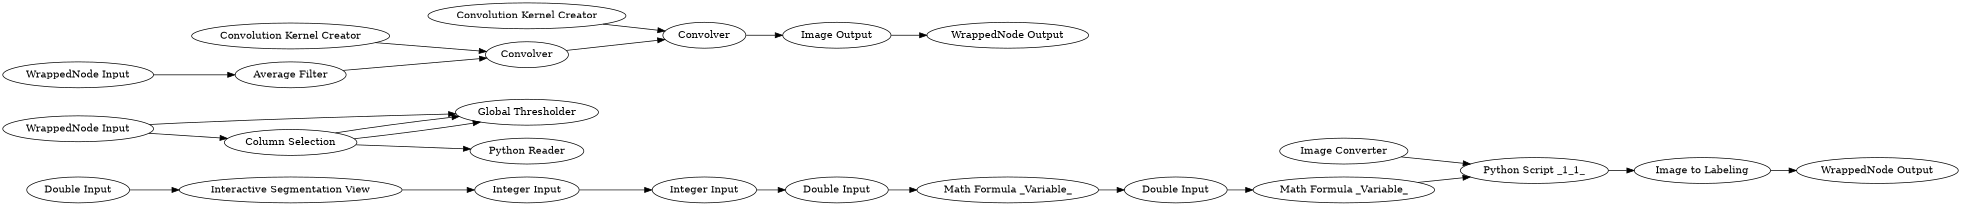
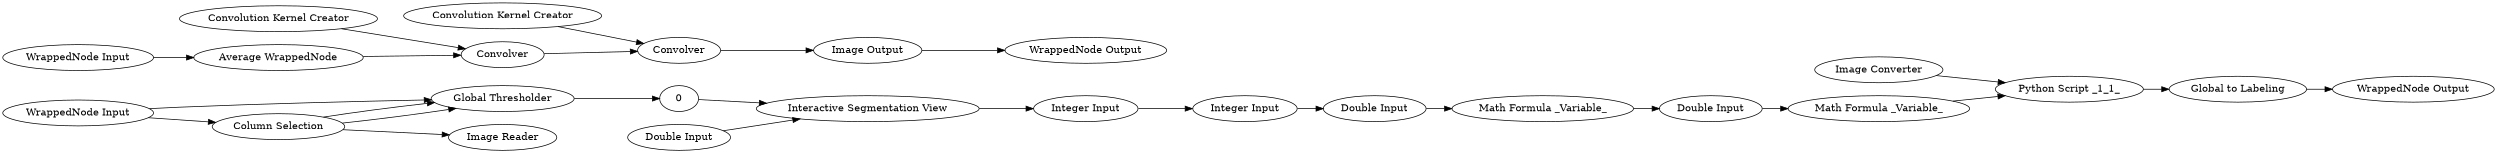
  digraph {
    rankdir=LR
    n1 [label="Python Script _1_1_"]
-   n2 [label="Image to Labeling"]
+   n2 [label="Global to Labeling"]
    n3 [label="WrappedNode Output"]
    n4 [label="Integer Input"]
    n5 [label="Integer Input"]
    n6 [label="Double Input"]
    n7 [label="WrappedNode Input"]
    n8 [label="Column Selection"]
    n9 [label="Global Thresholder"]
-   n10 [label="Python Reader"]
+   n10 [label="Image Reader"]
+   0
    n12 [label="Double Input"]
    n13 [label="Interactive Segmentation View"]
    n14 [label="Image Converter"]
    n15 [label="Math Formula _Variable_"]
    n16 [label="Double Input"]
    n17 [label="Math Formula _Variable_"]
    n18 [label=Convolver]
    n19 [label=Convolver]
    n20 [label="Image Output"]
    n21 [label="Convolution Kernel Creator"]
    n22 [label="WrappedNode Input"]
-   n23 [label="Average Filter"]
+   n23 [label="Average WrappedNode"]
    n24 [label="WrappedNode Output"]
    n25 [label="Convolution Kernel Creator"]
    n1 -> n2
    n2 -> n3
    n4 -> n5
    n5 -> n6
    n6 -> n15
    n7 -> n8
    n7 -> n9
    n8 -> n9
    n8 -> n9
    n8 -> n10
+   n9 -> 0
+   0 -> n13
    n12 -> n13
    n13 -> n4
    n14 -> n1
    n15 -> n16
    n16 -> n17
    n17 -> n1
    n18 -> n19
    n19 -> n20
    n20 -> n24
    n21 -> n18
    n22 -> n23
    n23 -> n18
    n25 -> n19
  }
